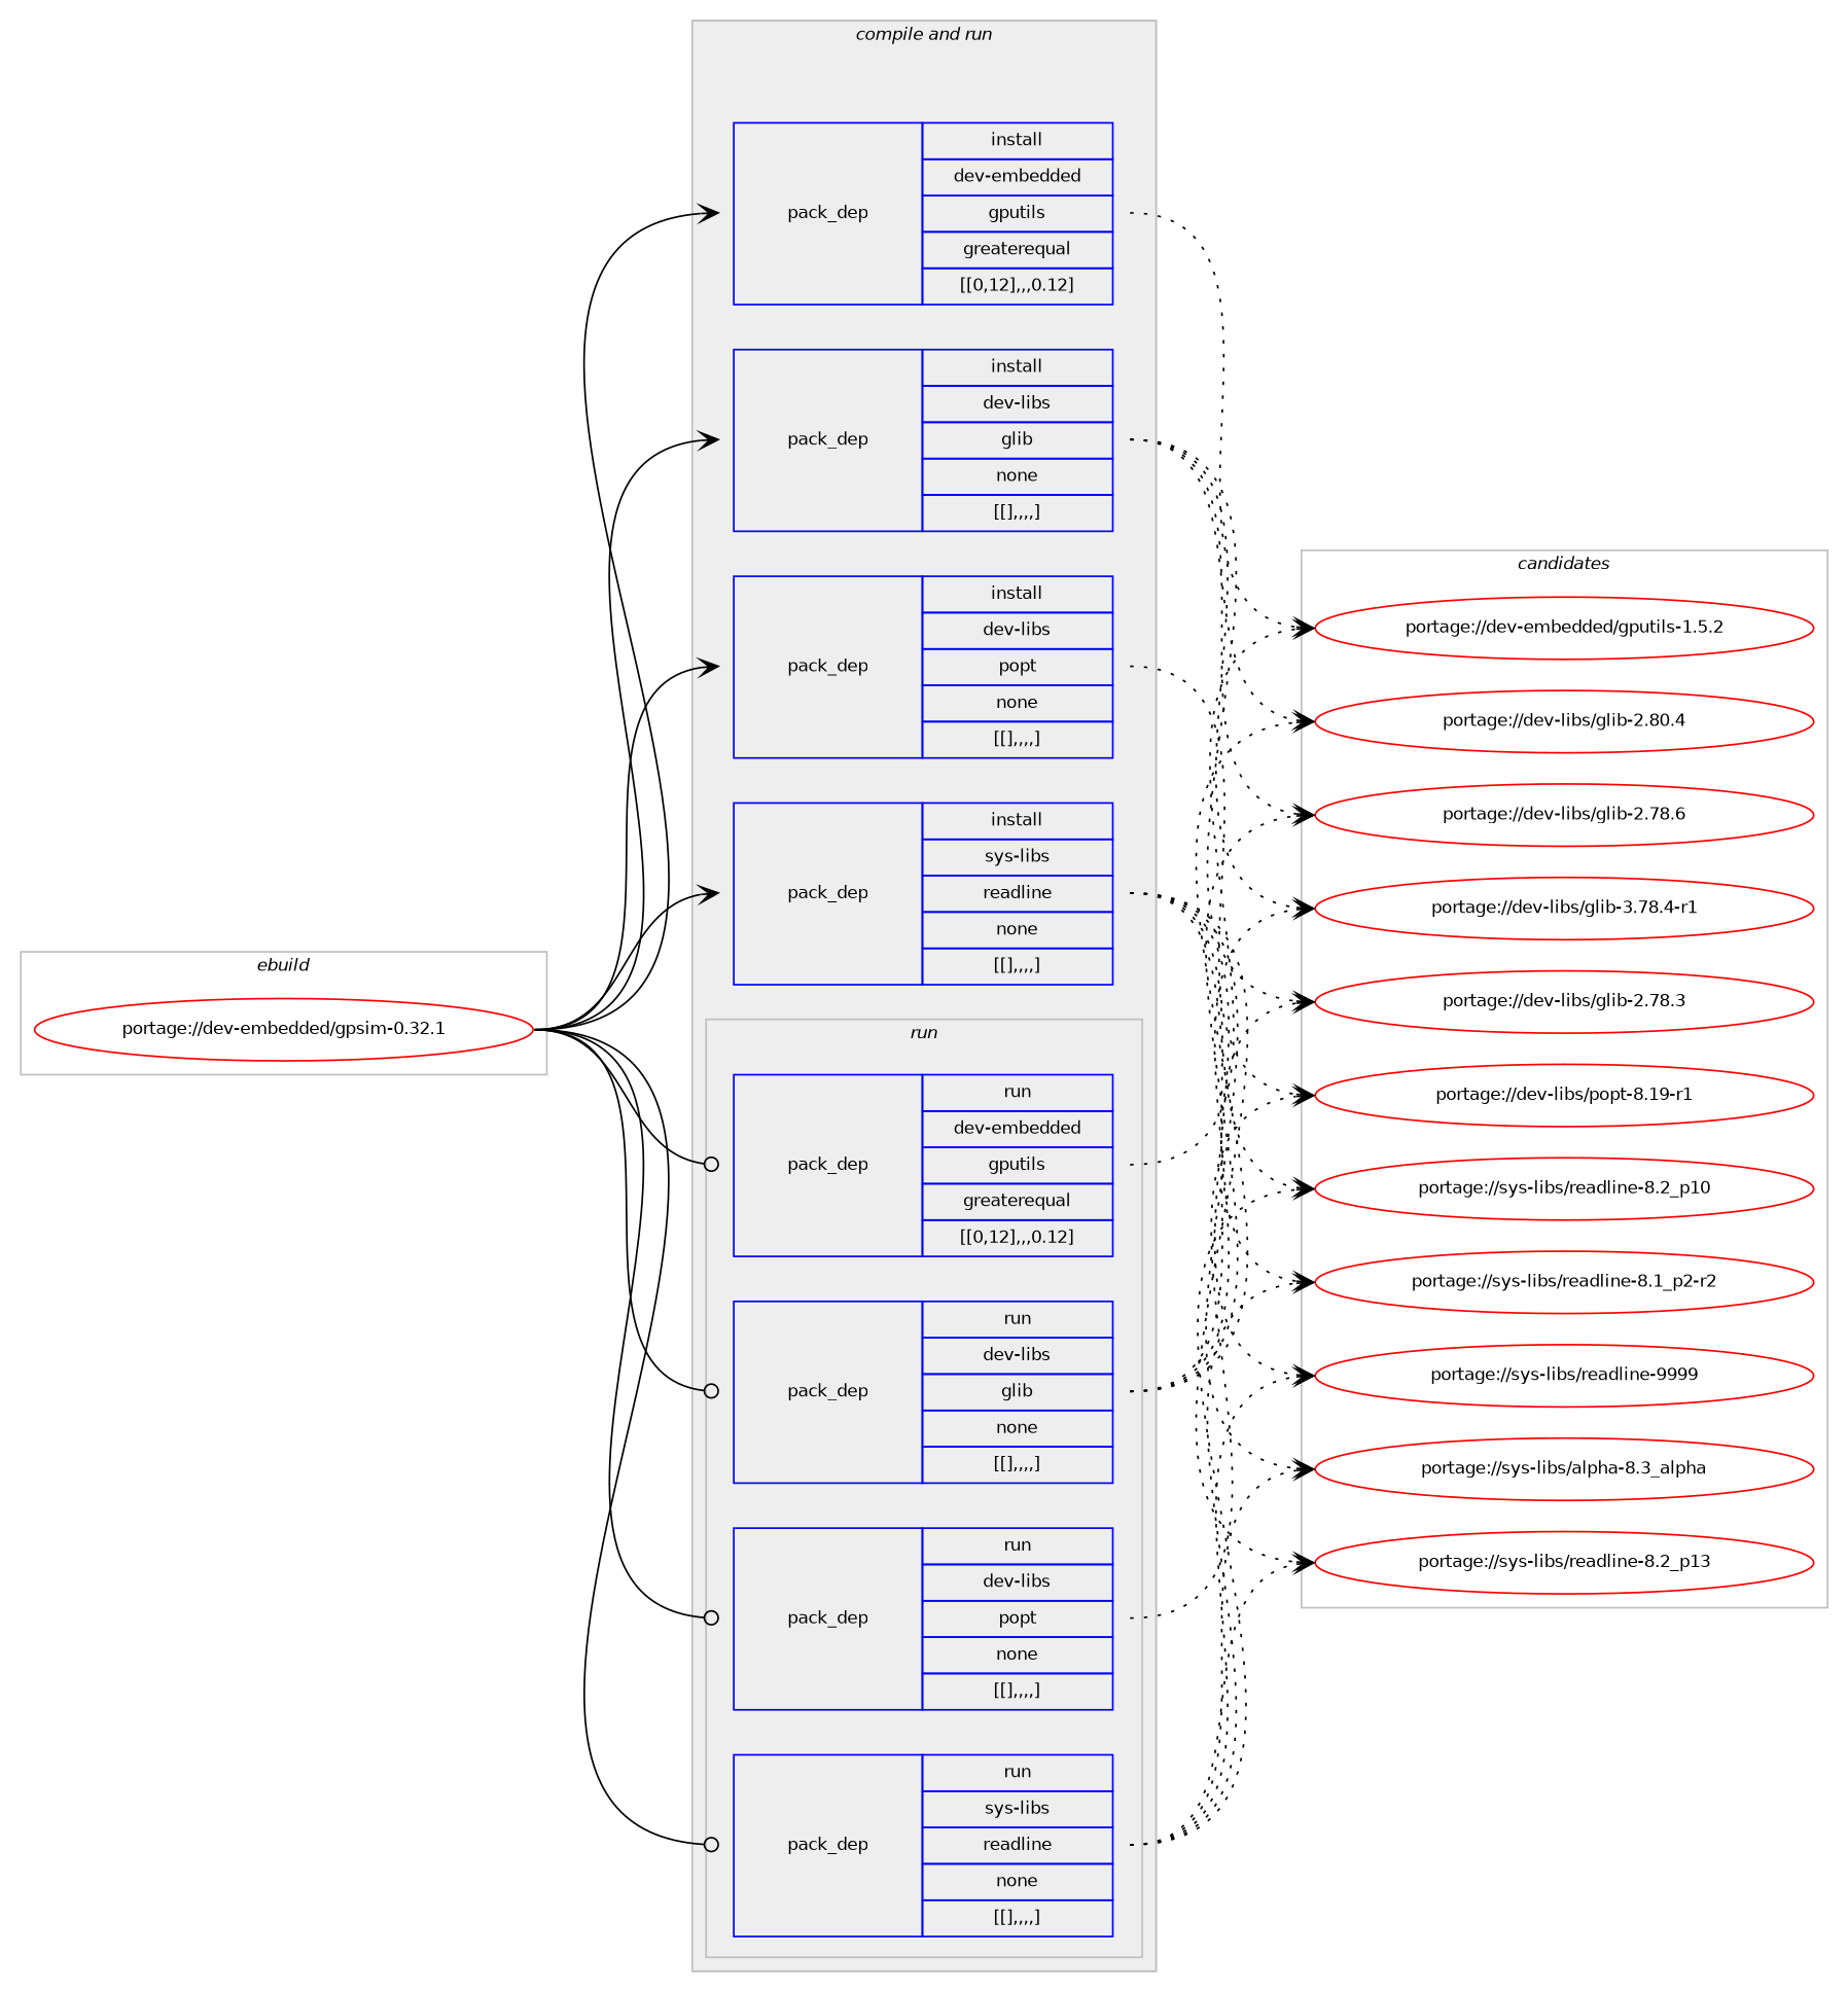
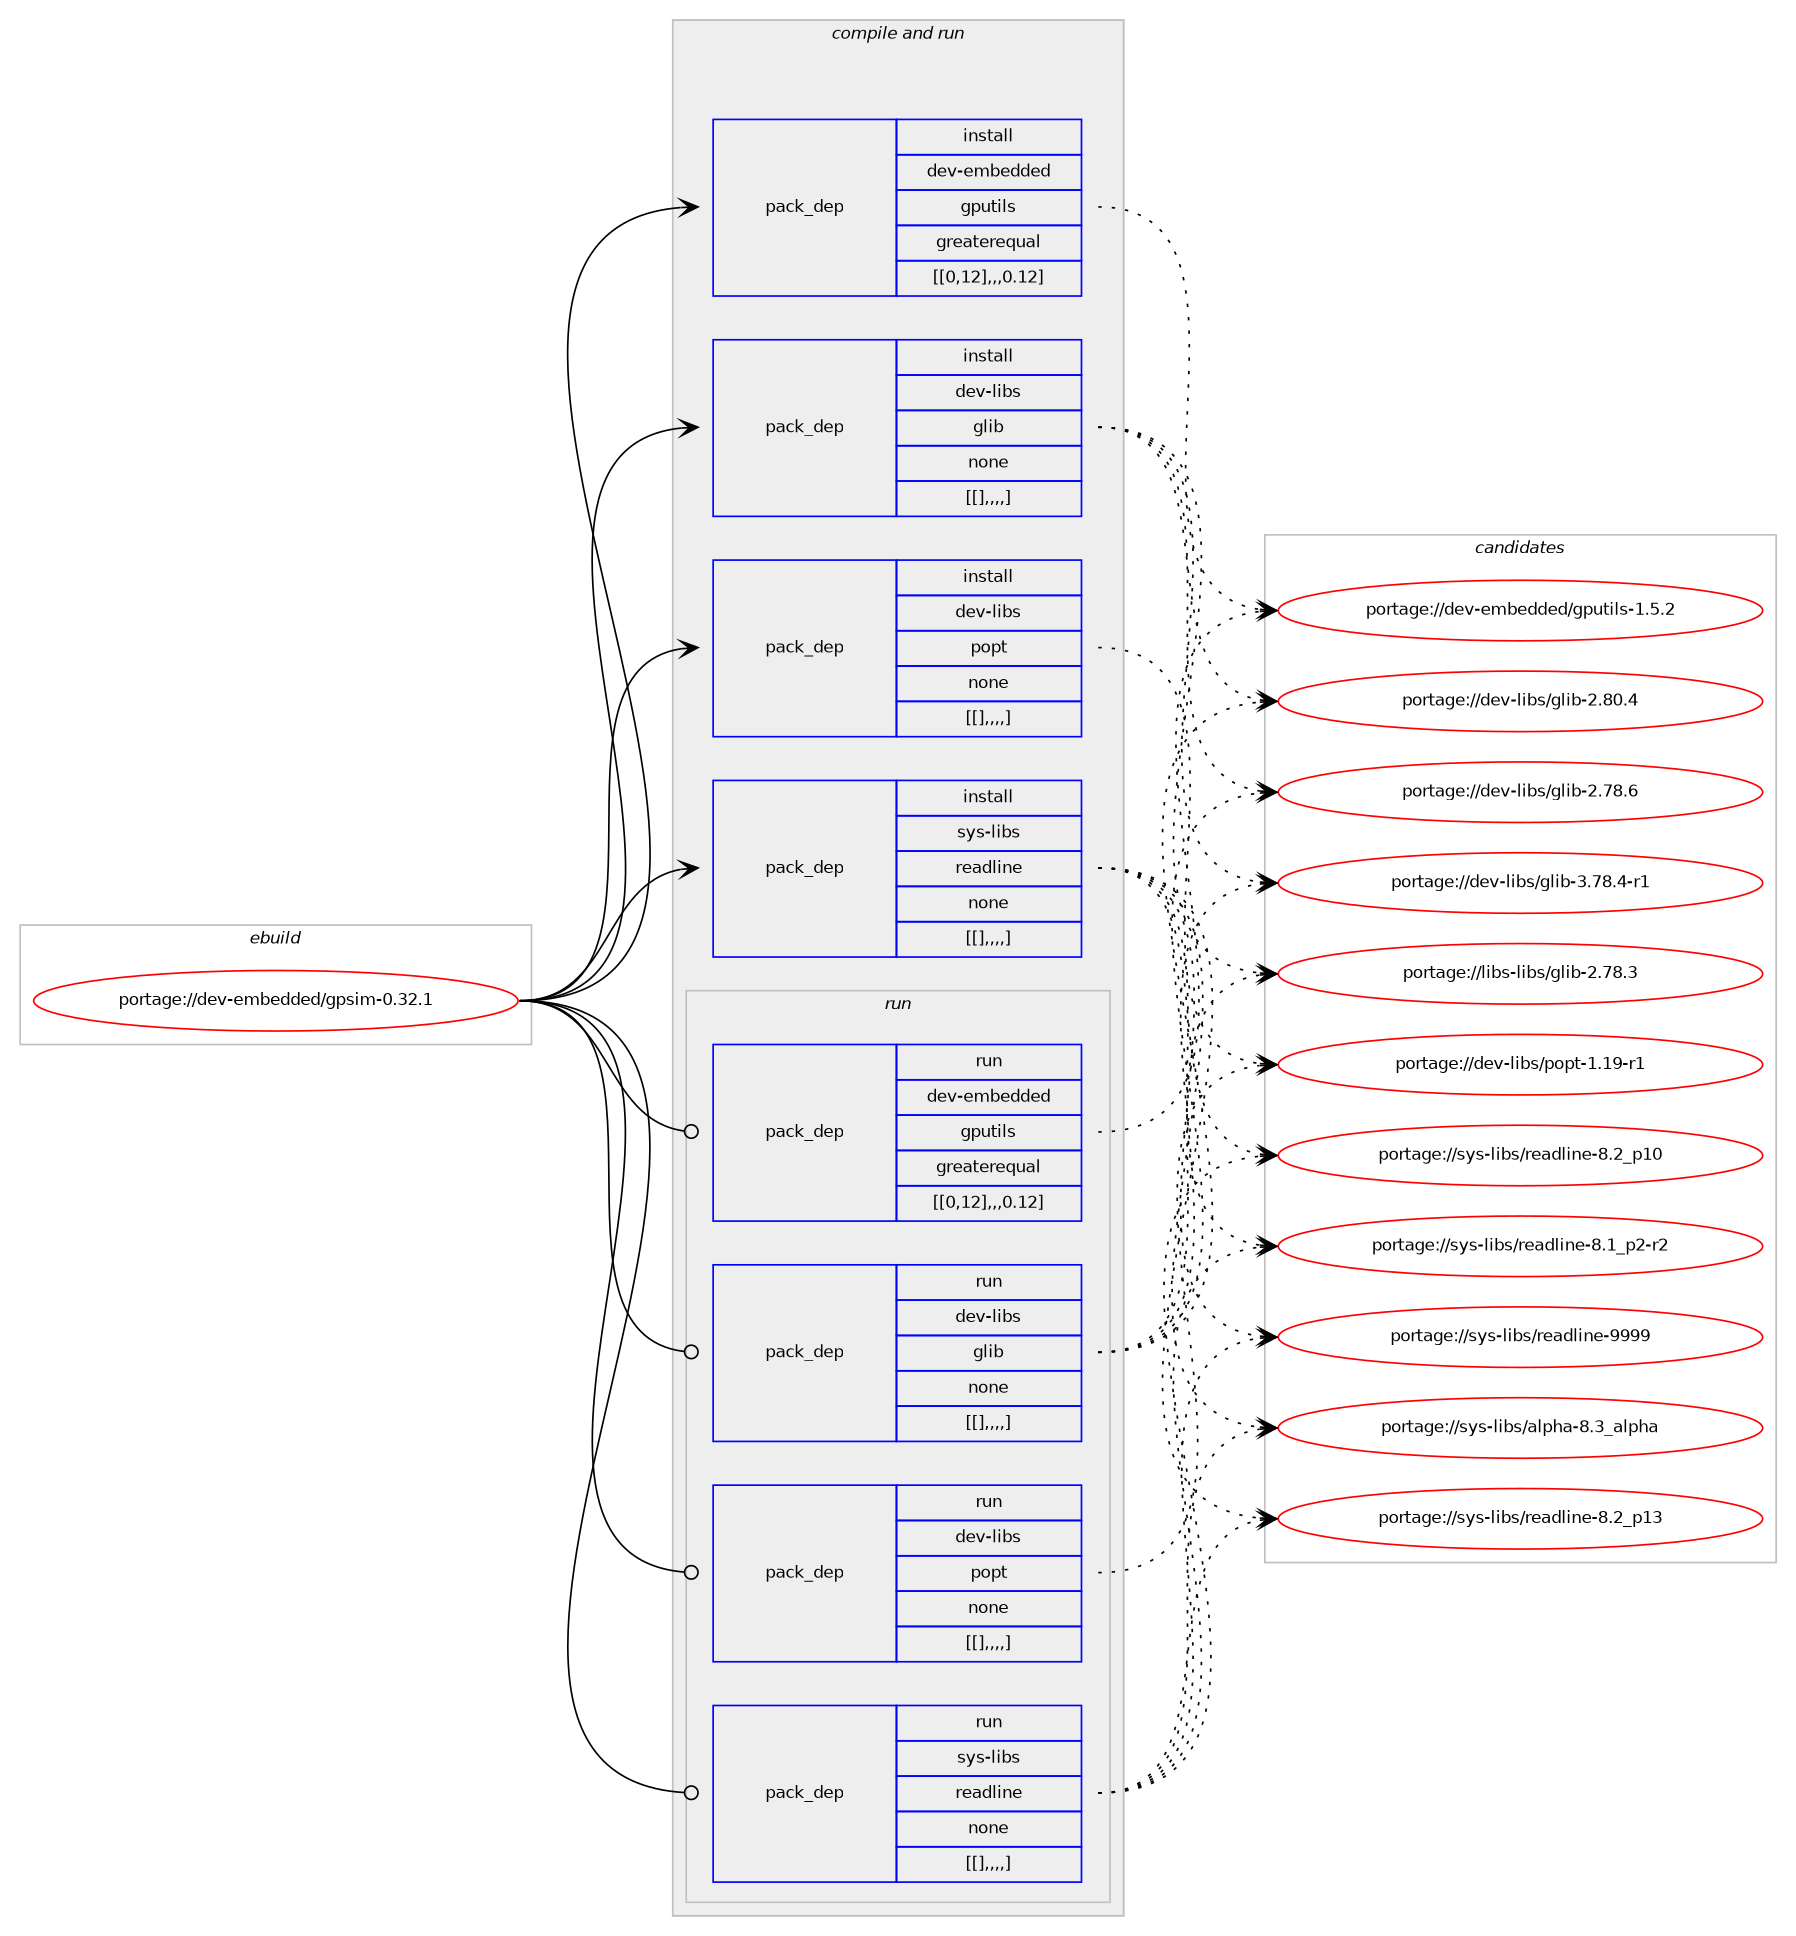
  digraph {
    compound=true
    concentrate=true
    fontname=Helvetica
    fontsize=10
    newrank=true
    rankdir=LR
    ranksep=1.5
    node [color=red fontname=Helvetica fontsize=10]
    edge [arrowhead=vee headport=w style=dotted tailport=e weight=100]
    n1 [label="portage://dev-embedded/gpsim-0.32.1" width=4]
    n2 [color=blue label=<<TABLE BORDER="0" CELLBORDER="1" CELLSPACING="0" CELLPADDING="4" WIDTH="220"><TR><TD ROWSPAN="6" CELLPADDING="30">pack_dep</TD></TR><TR><TD WIDTH="110">install</TD></TR><TR><TD>dev-embedded</TD></TR><TR><TD>gputils</TD></TR><TR><TD>greaterequal</TD></TR><TR><TD>[[0,12],,,0.12]</TD></TR></TABLE>> shape=none]
    n3 [color=blue label=<<TABLE BORDER="0" CELLBORDER="1" CELLSPACING="0" CELLPADDING="4" WIDTH="220"><TR><TD ROWSPAN="6" CELLPADDING="30">pack_dep</TD></TR><TR><TD WIDTH="110">install</TD></TR><TR><TD>dev-libs</TD></TR><TR><TD>glib</TD></TR><TR><TD>none</TD></TR><TR><TD>[[],,,,]</TD></TR></TABLE>> shape=none]
    n4 [color=blue label=<<TABLE BORDER="0" CELLBORDER="1" CELLSPACING="0" CELLPADDING="4" WIDTH="220"><TR><TD ROWSPAN="6" CELLPADDING="30">pack_dep</TD></TR><TR><TD WIDTH="110">install</TD></TR><TR><TD>dev-libs</TD></TR><TR><TD>popt</TD></TR><TR><TD>none</TD></TR><TR><TD>[[],,,,]</TD></TR></TABLE>> shape=none]
    n5 [color=blue label=<<TABLE BORDER="0" CELLBORDER="1" CELLSPACING="0" CELLPADDING="4" WIDTH="220"><TR><TD ROWSPAN="6" CELLPADDING="30">pack_dep</TD></TR><TR><TD WIDTH="110">install</TD></TR><TR><TD>sys-libs</TD></TR><TR><TD>readline</TD></TR><TR><TD>none</TD></TR><TR><TD>[[],,,,]</TD></TR></TABLE>> shape=none]
    n6 [color=blue label=<<TABLE BORDER="0" CELLBORDER="1" CELLSPACING="0" CELLPADDING="4" WIDTH="220"><TR><TD ROWSPAN="6" CELLPADDING="30">pack_dep</TD></TR><TR><TD WIDTH="110">run</TD></TR><TR><TD>dev-embedded</TD></TR><TR><TD>gputils</TD></TR><TR><TD>greaterequal</TD></TR><TR><TD>[[0,12],,,0.12]</TD></TR></TABLE>> shape=none]
    n7 [color=blue label=<<TABLE BORDER="0" CELLBORDER="1" CELLSPACING="0" CELLPADDING="4" WIDTH="220"><TR><TD ROWSPAN="6" CELLPADDING="30">pack_dep</TD></TR><TR><TD WIDTH="110">run</TD></TR><TR><TD>dev-libs</TD></TR><TR><TD>glib</TD></TR><TR><TD>none</TD></TR><TR><TD>[[],,,,]</TD></TR></TABLE>> shape=none]
    n8 [color=blue label=<<TABLE BORDER="0" CELLBORDER="1" CELLSPACING="0" CELLPADDING="4" WIDTH="220"><TR><TD ROWSPAN="6" CELLPADDING="30">pack_dep</TD></TR><TR><TD WIDTH="110">run</TD></TR><TR><TD>dev-libs</TD></TR><TR><TD>popt</TD></TR><TR><TD>none</TD></TR><TR><TD>[[],,,,]</TD></TR></TABLE>> shape=none]
    n9 [color=blue label=<<TABLE BORDER="0" CELLBORDER="1" CELLSPACING="0" CELLPADDING="4" WIDTH="220"><TR><TD ROWSPAN="6" CELLPADDING="30">pack_dep</TD></TR><TR><TD WIDTH="110">run</TD></TR><TR><TD>sys-libs</TD></TR><TR><TD>readline</TD></TR><TR><TD>none</TD></TR><TR><TD>[[],,,,]</TD></TR></TABLE>> shape=none]
    n10 [label="portage://dev-embedded/gputils-1.5.2" width=4]
    n11 [label="portage://dev-libs/glib-2.80.4" width=4]
    n12 [label="portage://dev-libs/glib-2.78.6" width=4]
    n13 [label="portage://dev-libs/glib-3.78.4-r1" width=4]
-   n14 [label="portage://dev-libs/glib-2.78.3" width=4]
-   n15 [label="portage://dev-libs/popt-8.19-r1" width=4]
+   n14 [label="portage://libs-libs/glib-2.78.3" width=4]
+   n15 [label="portage://dev-libs/popt-1.19-r1" width=4]
    n16 [label="portage://sys-libs/readline-9999" width=4]
    n17 [label="portage://sys-libs/alpha-8.3_alpha" width=4]
    n18 [label="portage://sys-libs/readline-8.2_p13" width=4]
    n19 [label="portage://sys-libs/readline-8.2_p10" width=4]
    n20 [label="portage://sys-libs/readline-8.1_p2-r2" width=4]
    subgraph cluster_1 {
      color=gray
      label=<<i>ebuild</i>>
      n1
    }
    subgraph cluster_2 {
      color=gray
      label=<<i>dependencies</i>>
      subgraph cluster_3 {
        color=gray
        fillcolor="#eeeeee"
        label=<<i>compile</i>>
        style=filled
        subgraph sub_4 {
          color=gray
          fillcolor="#eeeeee"
          label=<<i>compile</i>>
          style=filled
          n2
        }
        subgraph sub_5 {
          color=gray
          fillcolor="#eeeeee"
          label=<<i>compile</i>>
          style=filled
          n3
        }
        subgraph sub_6 {
          color=gray
          fillcolor="#eeeeee"
          label=<<i>compile</i>>
          style=filled
          n4
        }
        subgraph sub_7 {
          color=gray
          fillcolor="#eeeeee"
          label=<<i>compile</i>>
          style=filled
          n5
        }
      }
      subgraph cluster_8 {
        color=gray
        fillcolor="#eeeeee"
        label=<<i>compile and run</i>>
        style=filled
      }
      subgraph cluster_9 {
        color=gray
        fillcolor="#eeeeee"
        label=<<i>run</i>>
        style=filled
        subgraph sub_10 {
          color=gray
          fillcolor="#eeeeee"
          label=<<i>run</i>>
          style=filled
          n6
        }
        subgraph sub_11 {
          color=gray
          fillcolor="#eeeeee"
          label=<<i>run</i>>
          style=filled
          n7
        }
        subgraph sub_12 {
          color=gray
          fillcolor="#eeeeee"
          label=<<i>run</i>>
          style=filled
          n8
        }
        subgraph sub_13 {
          color=gray
          fillcolor="#eeeeee"
          label=<<i>run</i>>
          style=filled
          n9
        }
      }
    }
    subgraph cluster_14 {
      color=gray
      label=<<i>candidates</i>>
      rank=same
      subgraph sub_15 {
        color=black
        label=<<i>candidates</i>>
        nodesep=1
        rank=same
        n10
      }
      subgraph sub_16 {
        color=black
        label=<<i>candidates</i>>
        nodesep=1
        rank=same
        n11
        n12
        n13
        n14
      }
      subgraph sub_17 {
        color=black
        label=<<i>candidates</i>>
        nodesep=1
        rank=same
        n15
      }
      subgraph sub_18 {
        color=black
        label=<<i>candidates</i>>
        nodesep=1
        rank=same
        n16
        n17
        n18
        n19
        n20
      }
      subgraph sub_19 {
        color=black
        label=<<i>candidates</i>>
        nodesep=1
        rank=same
        n10
      }
      subgraph sub_20 {
        color=black
        label=<<i>candidates</i>>
        nodesep=1
        rank=same
        n11
        n12
        n13
        n14
      }
      subgraph sub_21 {
        color=black
        label=<<i>candidates</i>>
        nodesep=1
        rank=same
        n15
      }
      subgraph sub_22 {
        color=black
        label=<<i>candidates</i>>
        nodesep=1
        rank=same
        n16
        n17
        n18
        n19
        n20
      }
    }
    n1 -> n2 [style=solid weight=20]
    n1 -> n3 [style=solid weight=20]
    n1 -> n4 [style=solid weight=20]
    n1 -> n5 [style=solid weight=20]
    n1 -> n6 [arrowhead=odot style=solid weight=20]
    n1 -> n7 [arrowhead=odot style=solid weight=20]
    n1 -> n8 [arrowhead=odot style=solid weight=20]
    n1 -> n9 [arrowhead=odot style=solid weight=20]
    n2 -> n10
    n3 -> n11
    n3 -> n12
    n3 -> n13
    n3 -> n14
    n4 -> n15
    n5 -> n16
    n5 -> n17
    n5 -> n18
    n5 -> n19
    n5 -> n20
    n6 -> n10
    n7 -> n11
    n7 -> n12
    n7 -> n13
    n7 -> n14
    n8 -> n15
    n9 -> n16
    n9 -> n17
    n9 -> n18
    n9 -> n19
    n9 -> n20
  }
